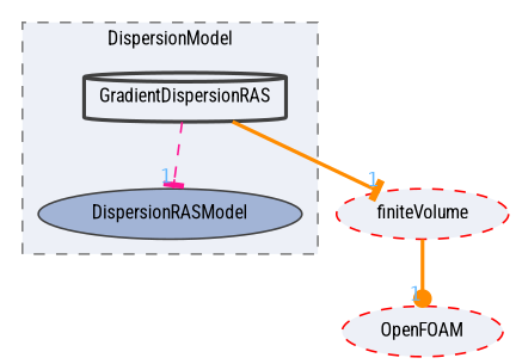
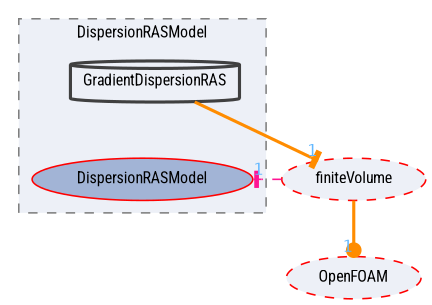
  digraph {
    compound=true
    fontname="Roboto Condensed"
    node [color=grey25 fillcolor="#edf0f7" fontname="Roboto Condensed" fontsize=10 shape=ellipse style="filled,dashed"]
    edge [arrowhead=tee color=darkorange fontcolor=steelblue1 fontname="Roboto Condensed" fontsize=10 headlabel=1 labeldistance=1.5 labelfontname=Helvetica labelfontsize=10 style=bold]
-   n1 [fillcolor="#a2b4d6" height=0.2 label=DispersionRASModel style=filled width=0.4]
+   n1 [color=red fillcolor="#a2b4d6" height=0.2 label=DispersionRASModel style=filled width=0.4]
    n2 [height=0.2 label=GradientDispersionRAS shape=cylinder style="filled,bold" width=0.4]
    n3 [color=red height=0.2 label=finiteVolume width=0.4]
    n4 [color=red height=0.2 label=OpenFOAM width=0.4]
    subgraph cluster_1 {
      bgcolor="#edf0f7"
      fontsize=10
-     label=DispersionModel
+     label=DispersionRASModel
      pencolor=grey50
      style="filled,dashed"
      n1
      n2
    }
-   n2 -> n1 [color=deeppink style=dashed]
+   n3 -> n1 [color=deeppink style=dashed]
    n2 -> n3
    n3 -> n4 [arrowhead=dot]
  }
